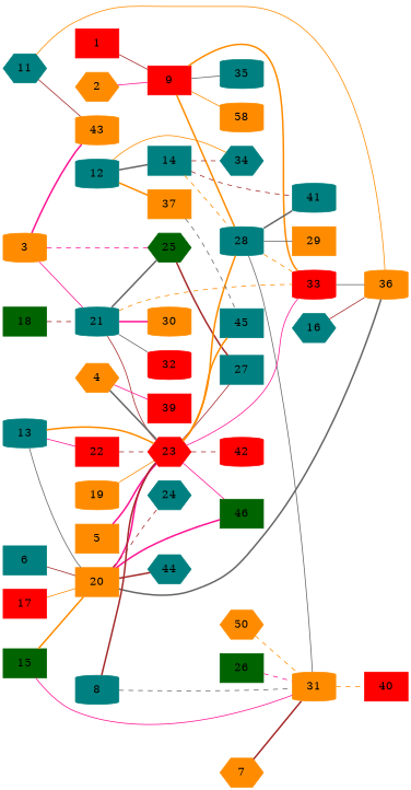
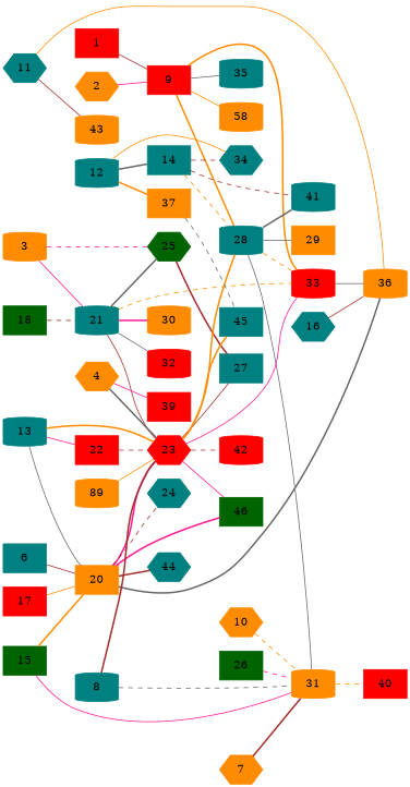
  graph {
    rankdir=LR
    node [color=teal shape=box style=filled]
    edge [color=darkorange style=solid weight=1.0]
    1 [color=red]
    9 [color=red]
    28 [shape=cylinder]
    33 [color=red shape=cylinder]
    35 [shape=cylinder]
    n6 [color=darkorange label=58 shape=cylinder]
    2 [color=darkorange shape=hexagon]
    3 [color=darkorange shape=cylinder]
    21 [shape=cylinder]
    25 [color=darkgreen shape=hexagon]
    43 [color=darkorange shape=cylinder]
    23 [color=red shape=hexagon]
    30 [color=darkorange shape=cylinder]
    32 [color=red shape=cylinder]
    27
    4 [color=darkorange shape=hexagon]
    39 [color=red]
    46 [color=darkgreen]
    42 [color=red shape=cylinder]
    45
-   5 [color=darkorange]
    20 [color=darkorange]
    6
    36 [color=darkorange shape=cylinder]
    24 [shape=hexagon]
    44 [shape=hexagon]
    7 [color=darkorange shape=hexagon]
    31 [color=darkorange shape=cylinder]
    40 [color=red]
    8 [shape=cylinder]
    41 [shape=cylinder]
    29 [color=darkorange]
-   10 [color=darkorange shape=hexagon label=50]
+   10 [color=darkorange shape=hexagon]
    11 [shape=hexagon]
    12 [shape=cylinder]
    14
    34 [shape=hexagon]
    37 [color=darkorange]
    13 [shape=cylinder]
    22 [color=red]
    15 [color=darkgreen]
    16 [shape=hexagon]
    17 [color=red]
    18 [color=darkgreen]
-   19 [color=darkorange shape=cylinder]
+   19 [color=darkorange shape=cylinder label=89]
    26 [color=darkgreen]
    1 -- 9 [color=brown]
    9 -- 28 [style=bold]
    9 -- 33 [style=bold]
    9 -- 35 [color=gray40]
    9 -- n6
    28 -- 33 [style=dashed]
    28 -- 31 [color=gray40]
    28 -- 41 [color=gray40 style=bold]
    28 -- 29 [color=gray40]
    33 -- 36 [color=gray40 weight=2.0]
    2 -- 9 [color=deeppink]
    3 -- 21 [color=deeppink]
    3 -- 25 [color=deeppink style=dashed]
-   3 -- 43 [color=deeppink style=bold]
    21 -- 33 [style=dashed]
    21 -- 25 [color=gray40 style=bold]
    21 -- 23 [color=brown]
    21 -- 30 [color=deeppink style=bold weight=2.0]
    21 -- 32 [color=gray40]
    25 -- 27 [color=brown style=bold]
    23 -- 28 [style=bold]
    23 -- 33 [color=deeppink]
    23 -- 27 [color=brown]
    23 -- 46 [color=deeppink]
    23 -- 42 [color=brown style=dashed]
    23 -- 45 [style=bold]
    4 -- 23 [color=gray40 style=bold]
    4 -- 39 [color=deeppink]
-   5 -- 23 [color=deeppink style=bold]
    20 -- 23 [color=deeppink style=bold]
    20 -- 46 [color=deeppink style=bold]
    20 -- 36 [color=gray40 style=bold]
    20 -- 24 [color=brown style=dashed]
    20 -- 44 [color=brown style=bold]
    6 -- 20 [color=brown]
    7 -- 31 [color=brown style=bold]
    31 -- 40 [style=dashed]
    8 -- 23 [color=brown style=bold]
    8 -- 31 [color=gray40 style=dashed]
    10 -- 31 [style=dashed]
    11 -- 43 [color=brown]
    11 -- 36
    12 -- 14 [color=gray40 style=bold]
    12 -- 34
    12 -- 37 [style=bold]
    14 -- 28 [style=dashed]
    14 -- 41 [color=brown style=dashed]
    14 -- 34 [color=brown style=dashed]
    37 -- 45 [color=gray40 style=dashed]
    13 -- 23 [style=bold weight=2.0]
    13 -- 20 [color=gray40]
    13 -- 22 [color=deeppink]
    22 -- 23 [color=brown style=dashed]
    15 -- 20 [style=bold]
    15 -- 31 [color=deeppink]
    16 -- 36 [color=brown]
    17 -- 20
    18 -- 21 [color=brown style=dashed]
    19 -- 23
    26 -- 31 [color=deeppink style=dashed]
  }
